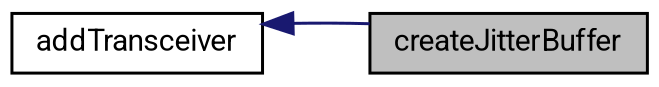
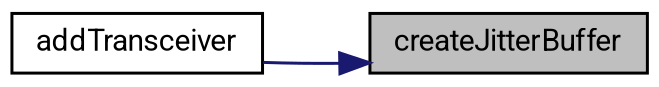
  digraph {
    rankdir=RL
    fontname=Roboto
    node [color=black fontname=Roboto fontsize=10 shape=record style=filled]
    n1 [fillcolor=grey75 fontcolor=black height=0.2 label=createJitterBuffer width=0.4]
    n2 [fillcolor=white height=0.2 label=addTransceiver width=0.4]
-   n2 -> n1 [color=midnightblue dir=back fontname=Roboto fontsize=10 labelfontname=Helvetica labelfontsize=10 style=solid]
+   n1 -> n2 [color=midnightblue dir=back fontname=Roboto fontsize=10 labelfontname=Helvetica labelfontsize=10 style=solid]
  }
